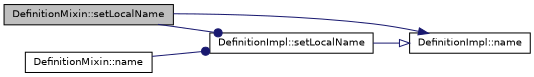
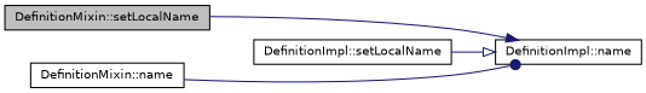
  digraph {
    rankdir=LR
    node [color=black fillcolor=white fontname=Helvetica fontsize=10 shape=record style=filled]
    edge [arrowhead=dot color=midnightblue fontname=Helvetica fontsize=10 labelfontname=Helvetica labelfontsize=10 style=solid]
    n1 [fillcolor=grey75 fontcolor=black height=0.2 label="DefinitionMixin::setLocalName" width=0.4]
    n2 [height=0.2 label="DefinitionImpl::setLocalName" width=0.4]
    n3 [height=0.2 label="DefinitionImpl::name" width=0.4]
    n4 [height=0.2 label="DefinitionMixin::name" width=0.4]
-   n1 -> n2
    n1 -> n3 [arrowhead=normal]
    n2 -> n3 [arrowhead=onormal]
-   n4 -> n2
+   n4 -> n3
  }
